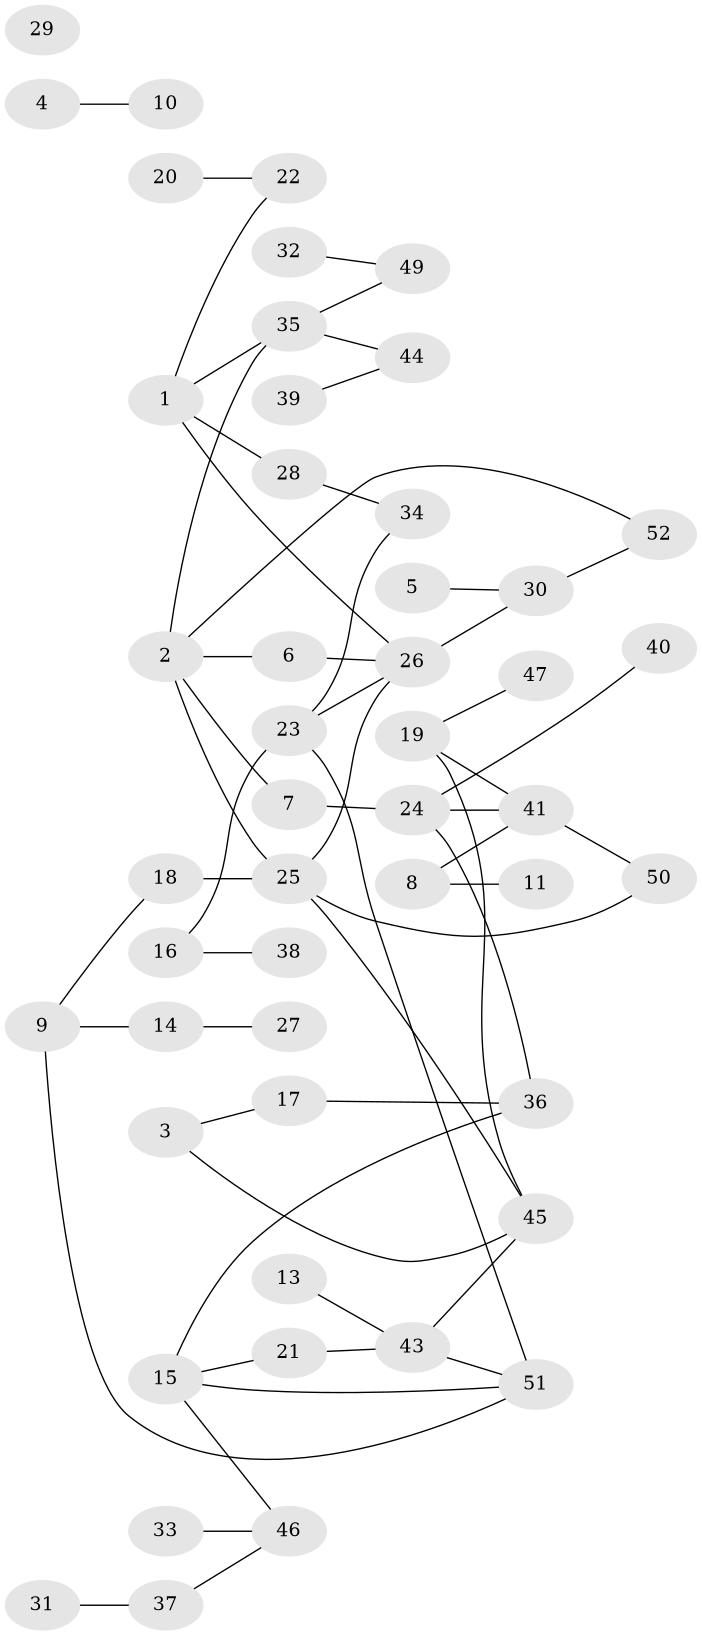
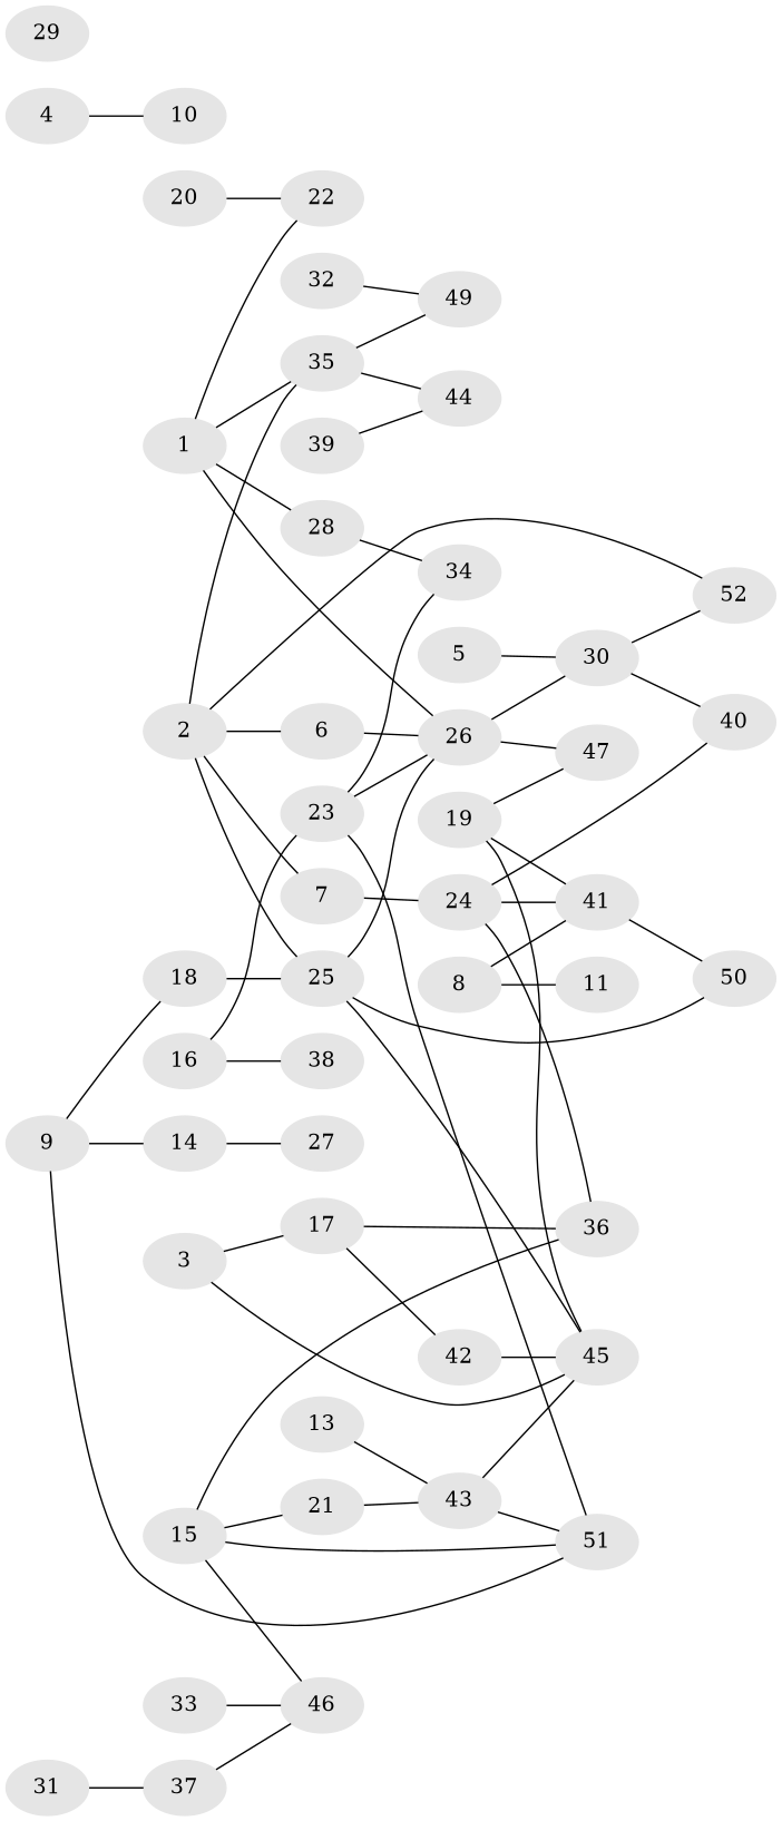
  graph {
    rankdir=LR
    node [color=gray90 style=filled]
    1
    22
    26
    28
    35
    8
    11
    41
    30
    47
    34
    49
    44
    2
    6
    7
    25
    52
    24
    45
    50
    3
    17
    36
+   42
    4
    10
    5
    40
    15
    51
    21
    46
    9
    14
    18
    27
    39
    13
    43
    16
    23
    38
    19
    20
    29
    31
    37
    32
    33
    1 -- 22
    1 -- 26
    1 -- 28
    1 -- 35
    26 -- 30
+   26 -- 47
    28 -- 34
    35 -- 49
    35 -- 44
    8 -- 11
    8 -- 41
    41 -- 50
    30 -- 52
+   30 -- 40
    2 -- 35
    2 -- 6
    2 -- 7
    2 -- 25
    2 -- 52
    6 -- 26
    7 -- 24
    25 -- 26
    25 -- 45
    25 -- 50
    24 -- 41
    24 -- 36
    24 -- 40
    3 -- 45
    3 -- 17
    17 -- 36
+   17 -- 42
+   42 -- 45
    4 -- 10
    5 -- 30
    15 -- 36
    15 -- 51
    15 -- 21
    15 -- 46
    21 -- 43
    9 -- 51
    9 -- 14
    9 -- 18
    14 -- 27
    18 -- 25
    39 -- 44
    13 -- 43
    43 -- 45
    43 -- 51
    16 -- 23
    16 -- 38
    23 -- 26
    23 -- 34
    23 -- 51
    19 -- 41
    19 -- 47
    19 -- 45
    20 -- 22
    31 -- 37
    37 -- 46
    32 -- 49
    33 -- 46
  }
